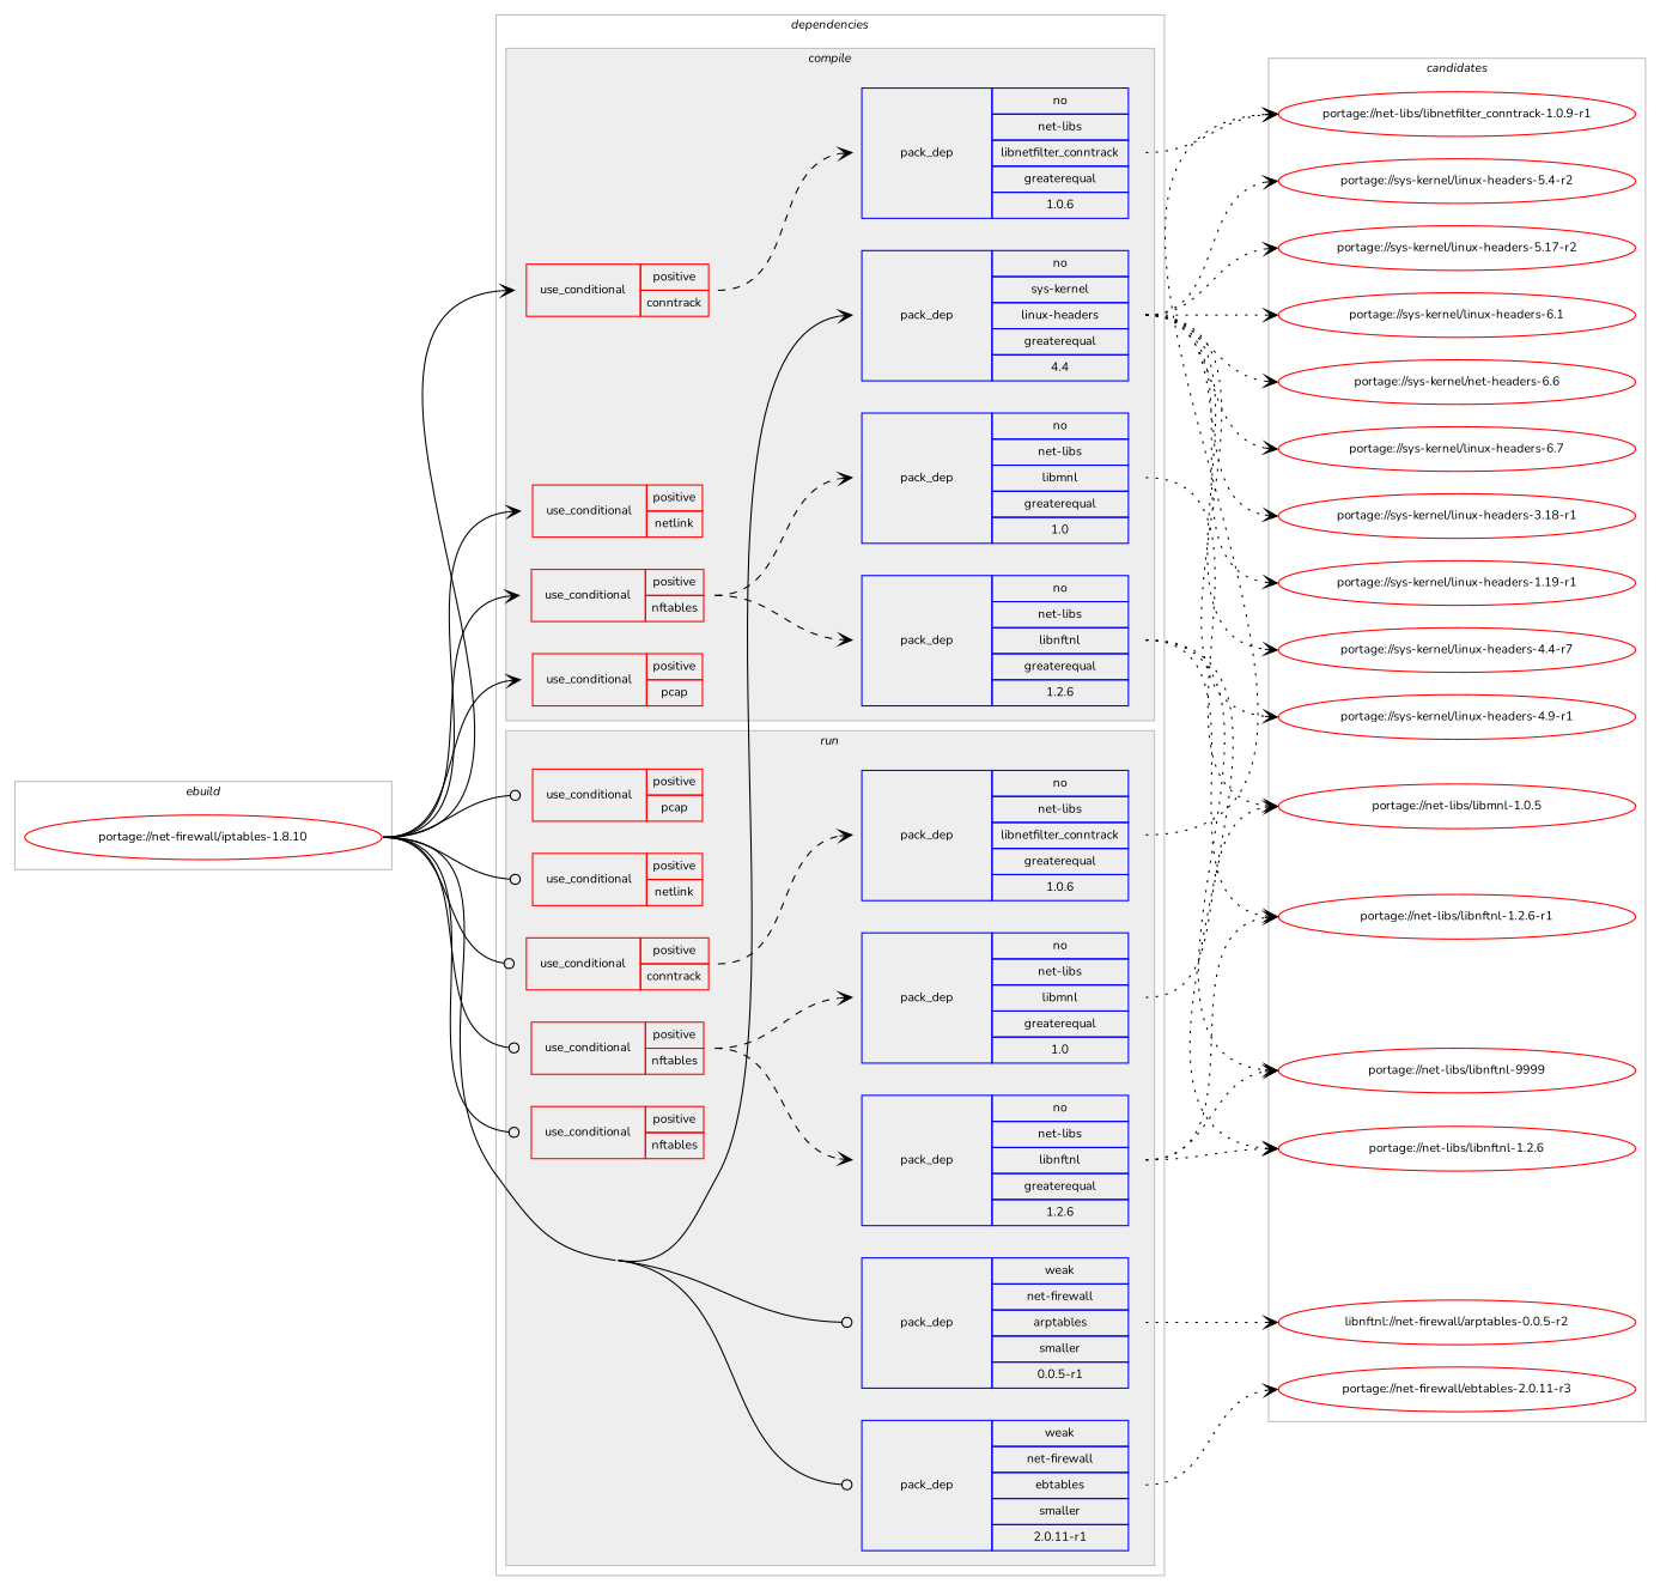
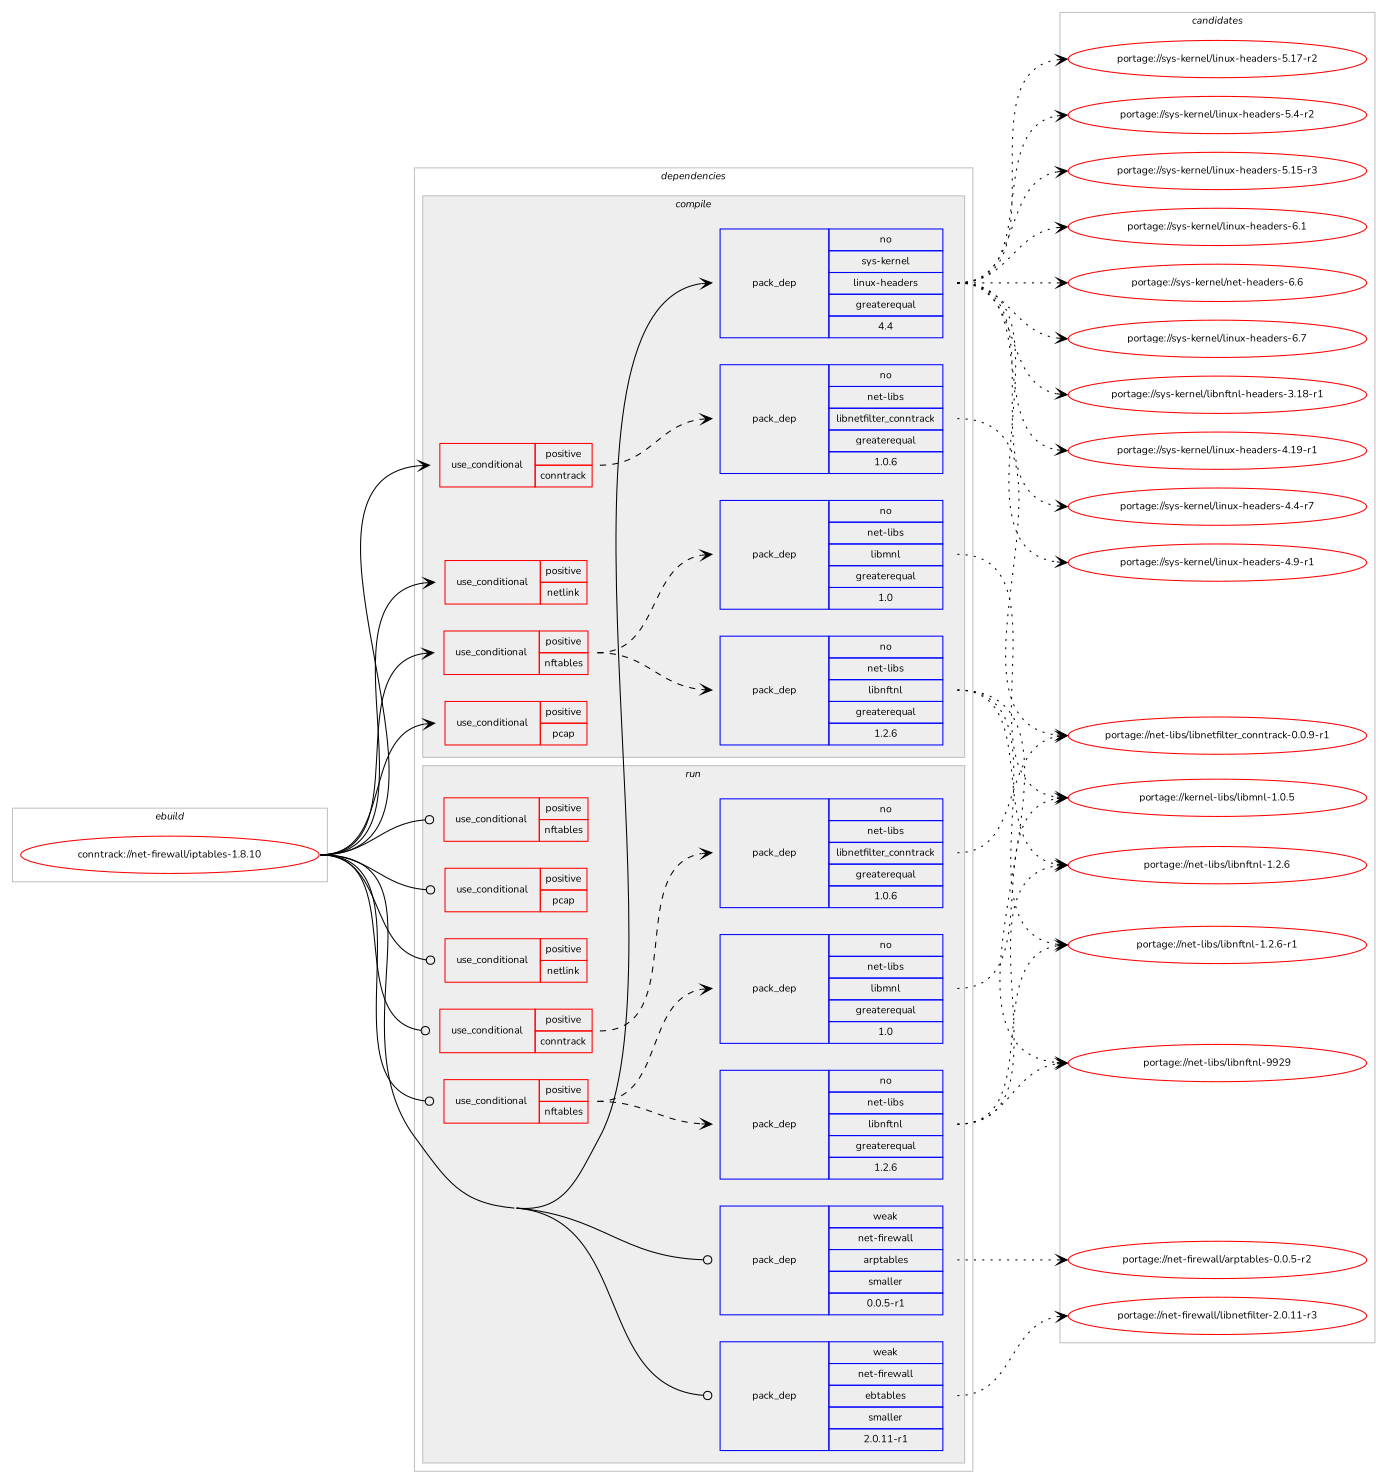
  digraph {
    compound=true
    concentrate=true
    fontname=Nunito
    fontsize=10
    newrank=true
    rankdir=LR
    ranksep=1.5
    node [color=red fontname=Nunito fontsize=10]
    edge [arrowhead=vee fontname=Nunito headport=w style=dotted tailport=e weight=100]
-   n1 [label="portage://net-firewall/iptables-1.8.10" width=4]
+   n1 [label="conntrack://net-firewall/iptables-1.8.10" width=4]
    n2 [color=blue label=<<TABLE BORDER="0" CELLBORDER="1" CELLSPACING="0" CELLPADDING="4" WIDTH="220"><TR><TD ROWSPAN="6" CELLPADDING="30">pack_dep</TD></TR><TR><TD WIDTH="110">no</TD></TR><TR><TD>net-libs</TD></TR><TR><TD>libnetfilter_conntrack</TD></TR><TR><TD>greaterequal</TD></TR><TR><TD>1.0.6</TD></TR></TABLE>> shape=none]
    n3 [label=<<TABLE BORDER="0" CELLBORDER="1" CELLSPACING="0" CELLPADDING="4"><TR><TD ROWSPAN="3" CELLPADDING="10">use_conditional</TD></TR><TR><TD>positive</TD></TR><TR><TD>conntrack</TD></TR></TABLE>> shape=none]
    n4 [label=<<TABLE BORDER="0" CELLBORDER="1" CELLSPACING="0" CELLPADDING="4"><TR><TD ROWSPAN="3" CELLPADDING="10">use_conditional</TD></TR><TR><TD>positive</TD></TR><TR><TD>netlink</TD></TR></TABLE>> shape=none]
    n5 [color=blue label=<<TABLE BORDER="0" CELLBORDER="1" CELLSPACING="0" CELLPADDING="4" WIDTH="220"><TR><TD ROWSPAN="6" CELLPADDING="30">pack_dep</TD></TR><TR><TD WIDTH="110">no</TD></TR><TR><TD>net-libs</TD></TR><TR><TD>libmnl</TD></TR><TR><TD>greaterequal</TD></TR><TR><TD>1.0</TD></TR></TABLE>> shape=none]
    n6 [color=blue label=<<TABLE BORDER="0" CELLBORDER="1" CELLSPACING="0" CELLPADDING="4" WIDTH="220"><TR><TD ROWSPAN="6" CELLPADDING="30">pack_dep</TD></TR><TR><TD WIDTH="110">no</TD></TR><TR><TD>net-libs</TD></TR><TR><TD>libnftnl</TD></TR><TR><TD>greaterequal</TD></TR><TR><TD>1.2.6</TD></TR></TABLE>> shape=none]
    n7 [label=<<TABLE BORDER="0" CELLBORDER="1" CELLSPACING="0" CELLPADDING="4"><TR><TD ROWSPAN="3" CELLPADDING="10">use_conditional</TD></TR><TR><TD>positive</TD></TR><TR><TD>nftables</TD></TR></TABLE>> shape=none]
    n8 [label=<<TABLE BORDER="0" CELLBORDER="1" CELLSPACING="0" CELLPADDING="4"><TR><TD ROWSPAN="3" CELLPADDING="10">use_conditional</TD></TR><TR><TD>positive</TD></TR><TR><TD>pcap</TD></TR></TABLE>> shape=none]
    n9 [color=blue label=<<TABLE BORDER="0" CELLBORDER="1" CELLSPACING="0" CELLPADDING="4" WIDTH="220"><TR><TD ROWSPAN="6" CELLPADDING="30">pack_dep</TD></TR><TR><TD WIDTH="110">no</TD></TR><TR><TD>sys-kernel</TD></TR><TR><TD>linux-headers</TD></TR><TR><TD>greaterequal</TD></TR><TR><TD>4.4</TD></TR></TABLE>> shape=none]
    n10 [label=<<TABLE BORDER="0" CELLBORDER="1" CELLSPACING="0" CELLPADDING="4"><TR><TD ROWSPAN="3" CELLPADDING="10">use_conditional</TD></TR><TR><TD>positive</TD></TR><TR><TD>netlink</TD></TR></TABLE>> shape=none]
    n11 [color=blue label=<<TABLE BORDER="0" CELLBORDER="1" CELLSPACING="0" CELLPADDING="4" WIDTH="220"><TR><TD ROWSPAN="6" CELLPADDING="30">pack_dep</TD></TR><TR><TD WIDTH="110">no</TD></TR><TR><TD>net-libs</TD></TR><TR><TD>libnetfilter_conntrack</TD></TR><TR><TD>greaterequal</TD></TR><TR><TD>1.0.6</TD></TR></TABLE>> shape=none]
    n12 [label=<<TABLE BORDER="0" CELLBORDER="1" CELLSPACING="0" CELLPADDING="4"><TR><TD ROWSPAN="3" CELLPADDING="10">use_conditional</TD></TR><TR><TD>positive</TD></TR><TR><TD>conntrack</TD></TR></TABLE>> shape=none]
    n13 [color=blue label=<<TABLE BORDER="0" CELLBORDER="1" CELLSPACING="0" CELLPADDING="4" WIDTH="220"><TR><TD ROWSPAN="6" CELLPADDING="30">pack_dep</TD></TR><TR><TD WIDTH="110">no</TD></TR><TR><TD>net-libs</TD></TR><TR><TD>libmnl</TD></TR><TR><TD>greaterequal</TD></TR><TR><TD>1.0</TD></TR></TABLE>> shape=none]
    n14 [color=blue label=<<TABLE BORDER="0" CELLBORDER="1" CELLSPACING="0" CELLPADDING="4" WIDTH="220"><TR><TD ROWSPAN="6" CELLPADDING="30">pack_dep</TD></TR><TR><TD WIDTH="110">no</TD></TR><TR><TD>net-libs</TD></TR><TR><TD>libnftnl</TD></TR><TR><TD>greaterequal</TD></TR><TR><TD>1.2.6</TD></TR></TABLE>> shape=none]
    n15 [label=<<TABLE BORDER="0" CELLBORDER="1" CELLSPACING="0" CELLPADDING="4"><TR><TD ROWSPAN="3" CELLPADDING="10">use_conditional</TD></TR><TR><TD>positive</TD></TR><TR><TD>nftables</TD></TR></TABLE>> shape=none]
    n16 [label=<<TABLE BORDER="0" CELLBORDER="1" CELLSPACING="0" CELLPADDING="4"><TR><TD ROWSPAN="3" CELLPADDING="10">use_conditional</TD></TR><TR><TD>positive</TD></TR><TR><TD>nftables</TD></TR></TABLE>> shape=none]
    n17 [label=<<TABLE BORDER="0" CELLBORDER="1" CELLSPACING="0" CELLPADDING="4"><TR><TD ROWSPAN="3" CELLPADDING="10">use_conditional</TD></TR><TR><TD>positive</TD></TR><TR><TD>pcap</TD></TR></TABLE>> shape=none]
    n18 [color=blue label=<<TABLE BORDER="0" CELLBORDER="1" CELLSPACING="0" CELLPADDING="4" WIDTH="220"><TR><TD ROWSPAN="6" CELLPADDING="30">pack_dep</TD></TR><TR><TD WIDTH="110">weak</TD></TR><TR><TD>net-firewall</TD></TR><TR><TD>arptables</TD></TR><TR><TD>smaller</TD></TR><TR><TD>0.0.5-r1</TD></TR></TABLE>> shape=none]
    n19 [color=blue label=<<TABLE BORDER="0" CELLBORDER="1" CELLSPACING="0" CELLPADDING="4" WIDTH="220"><TR><TD ROWSPAN="6" CELLPADDING="30">pack_dep</TD></TR><TR><TD WIDTH="110">weak</TD></TR><TR><TD>net-firewall</TD></TR><TR><TD>ebtables</TD></TR><TR><TD>smaller</TD></TR><TR><TD>2.0.11-r1</TD></TR></TABLE>> shape=none]
-   n20 [label="portage://net-libs/libnetfilter_conntrack-1.0.9-r1" width=4]
-   n21 [label="portage://net-libs/libmnl-1.0.5" width=4]
+   n20 [label="portage://net-libs/libnetfilter_conntrack-0.0.9-r1" width=4]
+   n21 [label="portage://kernel-libs/libmnl-1.0.5" width=4]
    n22 [label="portage://net-libs/libnftnl-1.2.6" width=4]
    n23 [label="portage://net-libs/libnftnl-1.2.6-r1" width=4]
-   n24 [label="portage://net-libs/libnftnl-9999" width=4]
-   n25 [label="portage://sys-kernel/linux-headers-3.18-r1" width=4]
-   n26 [label="portage://sys-kernel/linux-headers-1.19-r1" width=4]
+   n24 [label="portage://net-libs/libnftnl-9929" width=4]
+   n25 [label="portage://sys-kernel/libnftnl-headers-3.18-r1" width=4]
+   n26 [label="portage://sys-kernel/linux-headers-4.19-r1" width=4]
    n27 [label="portage://sys-kernel/linux-headers-4.4-r7" width=4]
    n28 [label="portage://sys-kernel/linux-headers-4.9-r1" width=4]
    n29 [label="portage://sys-kernel/linux-headers-5.17-r2" width=4]
+   n30 [label="portage://sys-kernel/linux-headers-5.15-r3" width=4]
    n31 [label="portage://sys-kernel/linux-headers-5.4-r2" width=4]
    n32 [label="portage://sys-kernel/linux-headers-6.1" width=4]
    n33 [label="portage://sys-kernel/net-headers-6.6" width=4]
    n34 [label="portage://sys-kernel/linux-headers-6.7" width=4]
-   n35 [label="libnftnl://net-firewall/arptables-0.0.5-r2" width=4]
-   n36 [label="portage://net-firewall/ebtables-2.0.11-r3" width=4]
+   n35 [label="portage://net-firewall/arptables-0.0.5-r2" width=4]
+   n36 [label="portage://net-firewall/libnetfilter-2.0.11-r3" width=4]
    subgraph cluster_1 {
      color=gray
      label=<<i>ebuild</i>>
      rank=same
      n1
    }
    subgraph cluster_2 {
      color=gray
      label=<<i>dependencies</i>>
      subgraph cluster_3 {
        color=gray
        fillcolor="#eeeeee"
        label=<<i>compile</i>>
        style=filled
        subgraph sub_4 {
          color=gray
          fillcolor="#eeeeee"
          label=<<i>compile</i>>
          style=filled
          n3
          subgraph sub_5 {
            color=gray
            fillcolor="#eeeeee"
            label=<<i>compile</i>>
            style=filled
            n2
          }
        }
        subgraph sub_6 {
          color=gray
          fillcolor="#eeeeee"
          label=<<i>compile</i>>
          style=filled
          n4
        }
        subgraph sub_7 {
          color=gray
          fillcolor="#eeeeee"
          label=<<i>compile</i>>
          style=filled
          n7
          subgraph sub_8 {
            color=gray
            fillcolor="#eeeeee"
            label=<<i>compile</i>>
            style=filled
            n5
          }
          subgraph sub_9 {
            color=gray
            fillcolor="#eeeeee"
            label=<<i>compile</i>>
            style=filled
            n6
          }
        }
        subgraph sub_10 {
          color=gray
          fillcolor="#eeeeee"
          label=<<i>compile</i>>
          style=filled
          n8
        }
        subgraph sub_11 {
          color=gray
          fillcolor="#eeeeee"
          label=<<i>compile</i>>
          style=filled
          n9
        }
      }
      subgraph cluster_12 {
        color=gray
        fillcolor="#eeeeee"
        label=<<i>compile and run</i>>
        style=filled
      }
      subgraph cluster_13 {
        color=gray
        fillcolor="#eeeeee"
        label=<<i>run</i>>
        style=filled
        subgraph sub_14 {
          color=gray
          fillcolor="#eeeeee"
          label=<<i>run</i>>
          style=filled
          n10
        }
        subgraph sub_15 {
          color=gray
          fillcolor="#eeeeee"
          label=<<i>run</i>>
          style=filled
          n12
          subgraph sub_16 {
            color=gray
            fillcolor="#eeeeee"
            label=<<i>run</i>>
            style=filled
            n11
          }
        }
        subgraph sub_17 {
          color=gray
          fillcolor="#eeeeee"
          label=<<i>run</i>>
          style=filled
          n15
          subgraph sub_18 {
            color=gray
            fillcolor="#eeeeee"
            label=<<i>run</i>>
            style=filled
            n13
          }
          subgraph sub_19 {
            color=gray
            fillcolor="#eeeeee"
            label=<<i>run</i>>
            style=filled
            n14
          }
        }
        subgraph sub_20 {
          color=gray
          fillcolor="#eeeeee"
          label=<<i>run</i>>
          style=filled
          n16
        }
        subgraph sub_21 {
          color=gray
          fillcolor="#eeeeee"
          label=<<i>run</i>>
          style=filled
          n17
        }
        subgraph sub_22 {
          color=gray
          fillcolor="#eeeeee"
          label=<<i>run</i>>
          style=filled
          n18
        }
        subgraph sub_23 {
          color=gray
          fillcolor="#eeeeee"
          label=<<i>run</i>>
          style=filled
          n19
        }
      }
    }
    subgraph cluster_24 {
      color=gray
      label=<<i>candidates</i>>
      rank=same
      subgraph sub_25 {
        color=black
        label=<<i>candidates</i>>
        nodesep=1
        rank=same
        n20
      }
      subgraph sub_26 {
        color=black
        label=<<i>candidates</i>>
        nodesep=1
        rank=same
        n21
      }
      subgraph sub_27 {
        color=black
        label=<<i>candidates</i>>
        nodesep=1
        rank=same
        n22
        n23
        n24
      }
      subgraph sub_28 {
        color=black
        label=<<i>candidates</i>>
        nodesep=1
        rank=same
        n25
        n26
        n27
        n28
        n29
+       n30
        n31
        n32
        n33
        n34
      }
      subgraph sub_29 {
        color=black
        label=<<i>candidates</i>>
        nodesep=1
        rank=same
        n20
      }
      subgraph sub_30 {
        color=black
        label=<<i>candidates</i>>
        nodesep=1
        rank=same
        n21
      }
      subgraph sub_31 {
        color=black
        label=<<i>candidates</i>>
        nodesep=1
        rank=same
        n22
        n23
        n24
      }
      subgraph sub_32 {
        color=black
        label=<<i>candidates</i>>
        nodesep=1
        rank=same
        n35
      }
      subgraph sub_33 {
        color=black
        label=<<i>candidates</i>>
        nodesep=1
        rank=same
        n36
      }
    }
    n1 -> n3 [style=solid weight=20]
    n1 -> n4 [style=solid weight=20]
    n1 -> n7 [style=solid weight=20]
    n1 -> n8 [style=solid weight=20]
    n1 -> n9 [style=solid weight=20]
    n1 -> n10 [arrowhead=odot style=solid weight=20]
    n1 -> n12 [arrowhead=odot style=solid weight=20]
    n1 -> n15 [arrowhead=odot style=solid weight=20]
    n1 -> n16 [arrowhead=odot style=solid weight=20]
    n1 -> n17 [arrowhead=odot style=solid weight=20]
    n1 -> n18 [arrowhead=odot style=solid weight=20]
    n1 -> n19 [arrowhead=odot style=solid weight=20]
    n2 -> n20
    n3 -> n2 [style=dashed weight=20]
    n5 -> n21
    n6 -> n22
    n6 -> n23
    n6 -> n24
    n7 -> n5 [style=dashed weight=20]
    n7 -> n6 [style=dashed weight=20]
    n9 -> n25
    n9 -> n26
    n9 -> n27
    n9 -> n28
    n9 -> n29
+   n9 -> n30
    n9 -> n31
    n9 -> n32
    n9 -> n33
    n9 -> n34
    n11 -> n20
    n12 -> n11 [style=dashed weight=20]
    n13 -> n21
    n14 -> n22
    n14 -> n23
    n14 -> n24
    n15 -> n13 [style=dashed weight=20]
    n15 -> n14 [style=dashed weight=20]
    n18 -> n35
    n19 -> n36
  }
